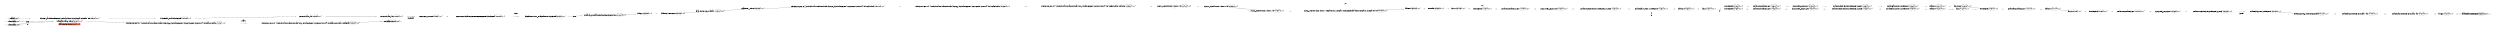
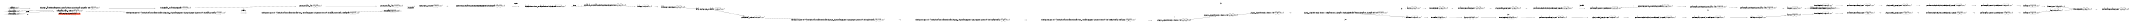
  digraph {
    fontname="DejaVu Serif"
    rankdir=LR
    node [fillcolor=white fontname="DejaVu Serif" shape=ellipse style=filled]
    edge [fontname="DejaVu Serif" style=bold]
    n1 [fillcolor=lightgray label="createMockCatalog['0', '1', '0']" shape=diamond]
    n2 [label="MutableJobCatalog jobCatalog = Mockito.mock()@@@3@@@['1', '1', '0']"]
    n3 [fillcolor=tomato label="final Map<URI,JobSpec> jobSpecs@@@2@@@['1', '1', '0']" shape=box]
    n4 [label="Mockito.doAnswer(new Answer<Void>(){@Override public Void answer(InvocationOnMock invocation){JobSpec jobSpec = (JobSpec)invocation.getArguments()(0(jobSpecs.put(jobSpec.getUri(),jobSpec)return null}}).when(jobCatalog).put(Mockito.any())@@@4@@@['1', '1', '0']"]
    n5 [fillcolor=lightgray label="return jobCatalog@@@20@@@['1', '1', '0']"]
    n6 [label="JobSpec js1_1 = JobSpec.builder(\"test_job1\").withVersion(\"1\").build()@@@41@@@['0', '0', '1']"]
    n7 [label="cat.put(js1_1)@@@47@@@['0', '0', '1']"]
    n8 [label="JobSpec js1_2 = JobSpec.builder(\"test_job1\").withVersion(\"2\").build()@@@42@@@['0', '0', '1']"]
    n9 [label="observer.checkAndNotify()@@@48@@@['0', '0', '1']"]
    n10 [label="cat.put(js1_2)@@@54@@@['0', '0', '1']"]
    n11 [label="JobSpec js2 = JobSpec.builder(\"test_job2\").withVersion(\"1\").build()@@@43@@@['0', '0', '1']"]
    n12 [label="Assert.assertTrue(specs.containsKey(js3.getUri()))@@@74@@@['0', '0', '1']"]
    n13 [label="JobSpec js3_notified = specs.get(js3.getUri())@@@75@@@['0', '0', '1']"]
    n14 [label="ResolvedJobSpec js3_resolved = new ResolvedJobSpec(js3_notified,cat)@@@78@@@['0', '0', '1']"]
    n15 [label="Assert.assertTrue(ConfigUtils.verifySubset(js3_notified.getConfig(),js3.getConfig()))@@@76@@@['0', '0', '1']"]
    n16 [label="Assert.assertEquals(js3_resolved.getConfig().getString(\"param1\"),\"value1\")@@@79@@@['0', '0', '1']"]
    n17 [label="Assert.assertEquals(js3_resolved.getConfig().getString(\"param2\"),\"value2\")@@@80@@@['0', '0', '1']"]
    n18 [label="Assert.assertTrue(specs.containsKey(js1_1.getUri()))@@@49@@@['0', '0', '1']"]
    n19 [label="JobSpec js1_1_notified = specs.get(js1_1.getUri())@@@50@@@['0', '0', '1']"]
    n20 [label="Assert.assertTrue(ConfigUtils.verifySubset(js1_1_notified.getConfig(),js1_1.getConfig()))@@@51@@@['0', '0', '1']"]
    n21 [label="Mockito.doAnswer(new Answer<Void>(){@Override public Void answer(InvocationOnMock invocation){URI uri = (URI)invocation.getArguments()(0(jobSpecs.remove(uri)return null}}).when(jobCatalog).remove(Mockito.any(),Mockito.anyBoolean())@@@12@@@['1', '1', '0']"]
    n22 [label="JobSpec js3 = JobSpec.builder(\"test_job3\").withVersion(\"1\").withTemplate(new URI(\"FS:///job3.template\")).withConfig(ConfigBuilder.create().addPrimitive(\"job.template\",\"FS:///job3.template\").build()).build()@@@44@@@['0', '0', '1']"]
    n23 [label="cat.put(js3)@@@72@@@['0', '0', '1']"]
    n24 [label="cat.addListener(l)@@@45@@@['0', '0', '1']"]
    n25 [label="observer.checkAndNotify()@@@73@@@['0', '0', '1']"]
    n26 [label="observer.initialize()@@@46@@@['0', '0', '1']"]
    n27 [label="Assert.assertTrue(ConfigUtils.verifySubset(js1_2_notified.getConfig(),js1_2.getConfig()))@@@58@@@['0', '0', '1']"]
    n28 [label="Assert.assertEquals(js1_2.getVersion(),js1_2_notified.getVersion())@@@59@@@['0', '0', '1']"]
    n29 [label="Thread.sleep(1000)@@@60@@@['0', '0', '1']"]
    n30 [fillcolor=lightgray label="createMockCatalog['1', '0', '0']" shape=diamond]
    n31 [label="Assert.assertFalse(specs.containsKey(js2.getUri()))@@@70@@@['0', '0', '1']"]
-   n32 [label="Thread.sleep(1000)@@@71@@@['0', '0', '1']"]
    n33 [label="printWriter.println(\"param2 = value2\")@@@7@@@['0', '0', '1']"]
    n34 [label="Properties properties = new Properties()@@@9@@@['0', '0', '1']"]
    n35 [label="FSJobCatalog cat = new FSJobCatalog(ConfigUtils.propertiesToConfig(properties),observer)@@@12@@@['0', '0', '1']"]
    n36 [label="properties.setProperty(ConfigurationKeys.JOB_CONFIG_FILE_GENERAL_PATH_KEY,this.jobConfigDir.getPath())@@@10@@@['0', '0', '1']"]
    n37 [label="cat.awaitRunning(10,TimeUnit.SECONDS)@@@14@@@['0', '0', '1']"]
    n38 [label="final Map<URI,JobSpec> specs = new Hashtable<>()@@@15@@@['0', '0', '1']"]
    n39 [label="JobCatalogListener l = Mockito.mock()@@@16@@@['0', '0', '1']" shape=diamond]
    n40 [label="Assert.assertEquals(js3.getVersion(),js3_notified.getVersion())@@@77@@@['0', '0', '1']"]
    n41 [label="Assert.assertTrue(specs.containsKey(js2.getUri()))@@@63@@@['0', '0', '1']"]
    n42 [label="JobSpec js2_notified = specs.get(js2.getUri())@@@64@@@['0', '0', '1']"]
    n43 [label="Assert.assertTrue(ConfigUtils.verifySubset(js2_notified.getConfig(),js2.getConfig()))@@@65@@@['0', '0', '1']"]
    n44 [label="cat.stopAsync()@@@81@@@['0', '0', '1']"]
    n45 [fillcolor=lightgray label="cat.awaitTerminated(10,TimeUnit.SECONDS)@@@82@@@['0', '0', '1']"]
    n46 [label="Mockito.doAnswer(new Answer<Void>(){@Override public Void answer(InvocationOnMock invocation){JobSpec spec = (JobSpec)invocation.getArguments()(0(specs.put(spec.getUri(),spec)return null}}).when(l).onAddJob(Mockito.any())@@@17@@@['0', '0', '1']"]
    n47 [label="Mockito.doAnswer(new Answer<Void>(){@Override public Void answer(InvocationOnMock invocation){JobSpec spec = (JobSpec)invocation.getArguments()(0(specs.put(spec.getUri(),spec)return null}}).when(l).onUpdateJob(Mockito.any())@@@25@@@['0', '0', '1']"]
    n48 [label="Mockito.doAnswer(new Answer<Void>(){@Override public Void answer(InvocationOnMock invocation){URI uri = (URI)invocation.getArguments()(0(specs.remove(uri)return null}}).when(l).onDeleteJob(Mockito.any(),Mockito.anyString())@@@33@@@['0', '0', '1']"]
    n49 [label="Assert.assertEquals(js2.getVersion(),js2_notified.getVersion())@@@66@@@['0', '0', '1']"]
    n50 [label="Thread.sleep(1000)@@@67@@@['0', '0', '1']"]
    n51 [label="cat.startAsync()@@@13@@@['0', '0', '1']"]
    n52 [label="PathAlterationObserver observer = new PathAlterationObserver(this.jobConfigDirPath)@@@11@@@['0', '0', '1']"]
    n53 [label="cat.remove(js2.getUri())@@@68@@@['0', '0', '1']"]
    n54 [label="observer.checkAndNotify()@@@69@@@['0', '0', '1']"]
    n55 [label="cat.put(js2)@@@61@@@['0', '0', '1']"]
    n56 [label="observer.checkAndNotify()@@@62@@@['0', '0', '1']"]
    n57 [label="Thread.sleep(1000)@@@53@@@['0', '0', '1']"]
    n58 [label="observer.checkAndNotify()@@@55@@@['0', '0', '1']"]
    n59 [label="Assert.assertEquals(js1_1.getVersion(),js1_1_notified.getVersion())@@@52@@@['0', '0', '1']"]
    n60 [label="JobSpec js1_2_notified = specs.get(js1_2.getUri())@@@57@@@['0', '0', '1']"]
    n61 [label="printWriter.println(\"param1 = value1\")@@@6@@@['0', '0', '1']"]
    n62 [label="Assert.assertTrue(specs.containsKey(js1_2.getUri()))@@@56@@@['0', '0', '1']"]
    n63 [label="this.jobConfigDir = java.nio.file.Files.createTempDirectory(String.format(\"gobblin-test_%s_job-conf\",this.getClass().getSimpleName())).toFile()@@@3@@@['0', '0', '1']"]
    n64 [label="this.jobConfigDirPath = new Path(this.jobConfigDir.getPath())@@@4@@@['0', '0', '1']"]
    n65 [fillcolor=lightgray label="testCallbacks['0', '0', '1']"]
    n1 -> n2
    n1 -> n3 [label=properties style=dotted]
    n2 -> n4
    n2 -> n5 [label=jobCatalog style=solid]
    n4 -> n21
    n6 -> n7 [label=js1_1 style=solid]
    n6 -> n8
    n7 -> n9
    n8 -> n10 [label=js1_2 style=solid]
    n8 -> n11
    n9 -> n18
    n10 -> n58
    n11 -> n22
    n11 -> n55 [label=js2 style=solid]
    n12 -> n13
    n13 -> n14 [label=js3_notified style=solid]
    n13 -> n15
    n14 -> n16
    n15 -> n40
    n16 -> n17
    n17 -> n44
    n18 -> n19
    n19 -> n20
    n20 -> n59
    n21 -> n5
    n22 -> n23 [label=js3 style=solid]
    n22 -> n24
    n23 -> n25
    n24 -> n26
    n25 -> n12
    n26 -> n7
    n27 -> n28
    n28 -> n29
    n29 -> n55
    n30 -> n2
    n30 -> n3 [label=true style=dotted]
-   n31 -> n32
-   n32 -> n23
    n33 -> n34
    n34 -> n35 [label=properties style=solid]
    n34 -> n36
    n35 -> n14 [label=cat style=solid]
    n35 -> n51
    n36 -> n52
    n37 -> n38
    n38 -> n39
    n39 -> n24 [label=l style=solid]
    n39 -> n46
    n40 -> n14
    n41 -> n42
    n42 -> n43
    n43 -> n49
    n44 -> n45
    n46 -> n47
    n47 -> n48
    n48 -> n6
    n49 -> n50
    n50 -> n53
    n51 -> n37
    n52 -> n35 [label=observer style=solid]
    n52 -> n35
    n53 -> n54
    n54 -> n31
    n55 -> n54
    n56 -> n41
    n57 -> n10
    n58 -> n62
    n59 -> n57
    n60 -> n27
    n61 -> n33
    n62 -> n60
    n63 -> n64
    n64 -> n52 [label=jobConfigDirPath style=solid]
    n64 -> n61
    n65 -> n63
  }
